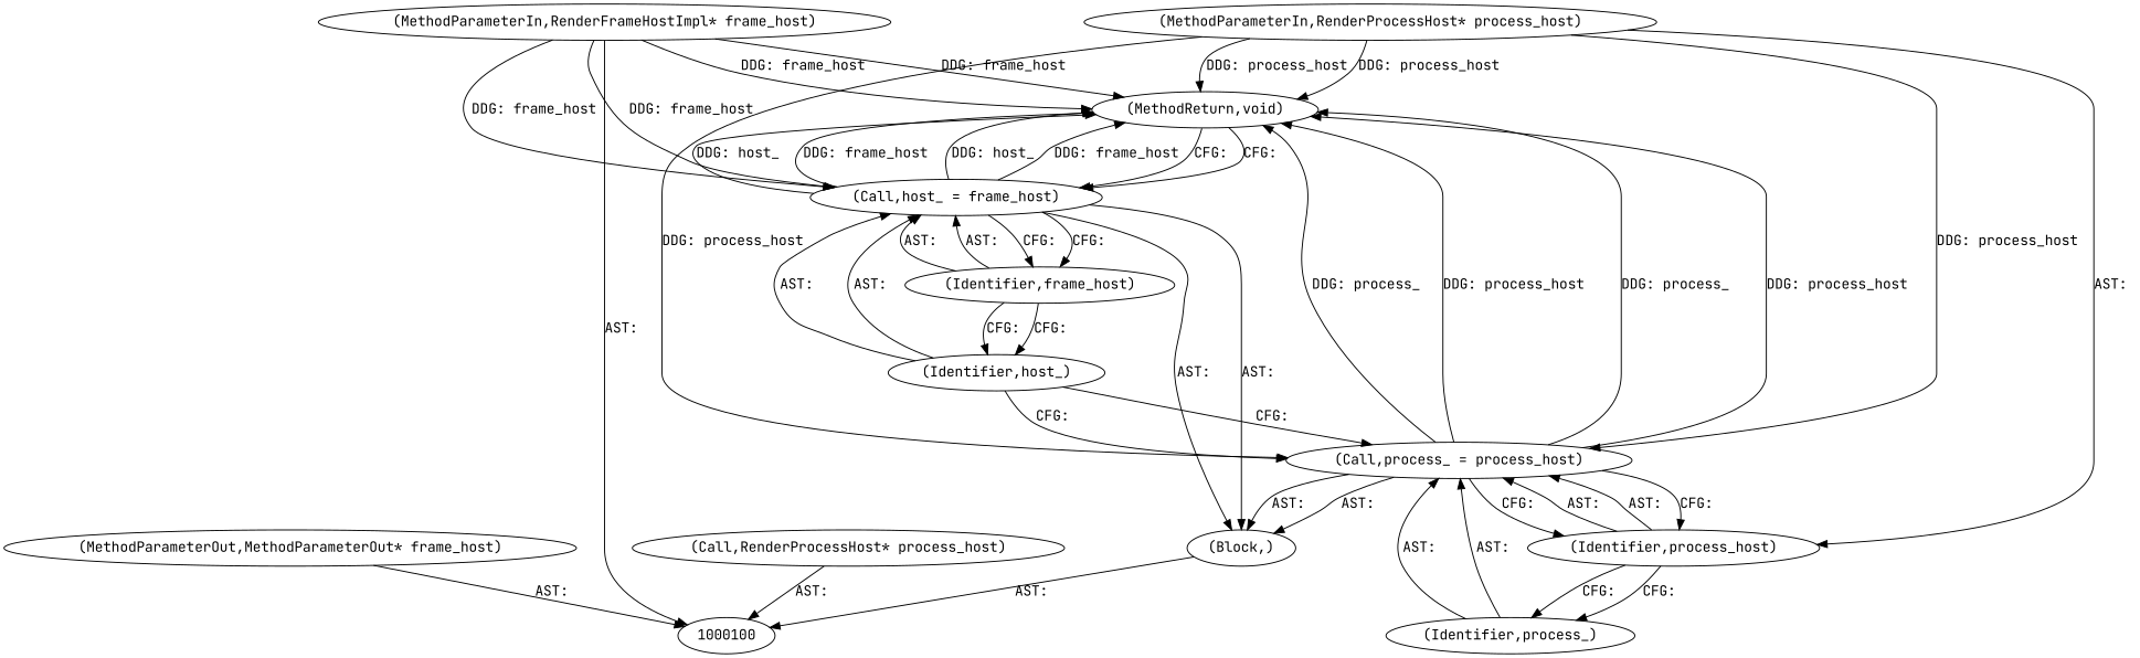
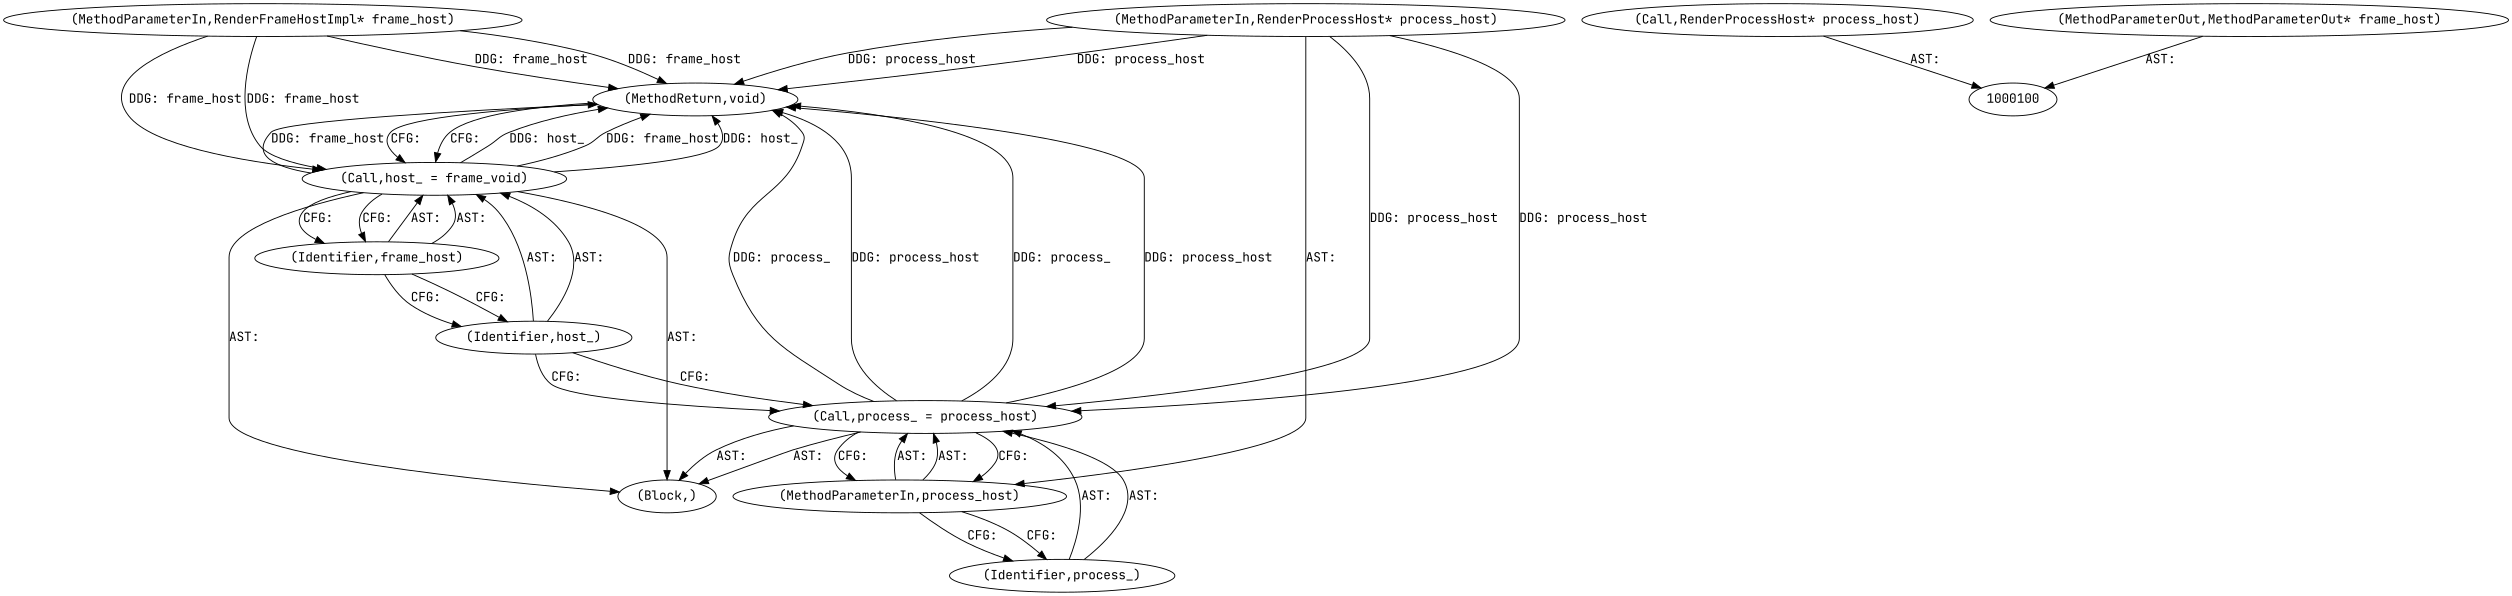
  digraph {
    fontname="JetBrains Mono"
    node [fontname="JetBrains Mono"]
    edge [fontname="JetBrains Mono"]
    n1 [label="(MethodReturn,void)"]
-   n2 [label="(Call,host_ = frame_host)"]
+   n2 [label="(Call,host_ = frame_void)"]
    n3 [label="(Block,)"]
    n4 [label="(Identifier,frame_host)"]
    n5 [label="(MethodParameterIn,RenderProcessHost* process_host)"]
    n6 [label="(Call,process_ = process_host)"]
-   n7 [label="(Identifier,process_host)"]
+   n7 [label="(MethodParameterIn,process_host)"]
    n8 [label="(Call,RenderProcessHost* process_host)"]
    1000100
    n10 [label="(MethodParameterIn,RenderFrameHostImpl* frame_host)"]
    n11 [label="(MethodParameterOut,MethodParameterOut* frame_host)"]
    n12 [label="(Identifier,process_)"]
    n13 [label="(Identifier,host_)"]
    n1 -> n2 [label="CFG: "]
    n1 -> n2 [label="CFG: "]
    n2 -> n1 [label="DDG: host_"]
    n2 -> n1 [label="DDG: frame_host"]
    n2 -> n1 [label="DDG: host_"]
    n2 -> n1 [label="DDG: frame_host"]
    n2 -> n3 [label="AST: "]
    n2 -> n3 [label="AST: "]
    n2 -> n4 [label="CFG: "]
    n2 -> n4 [label="CFG: "]
-   n3 -> 1000100 [label="AST: "]
    n4 -> n2 [label="AST: "]
    n4 -> n2 [label="AST: "]
    n4 -> n13 [label="CFG: "]
    n4 -> n13 [label="CFG: "]
    n5 -> n1 [label="DDG: process_host"]
    n5 -> n1 [label="DDG: process_host"]
    n5 -> n6 [label="DDG: process_host"]
    n5 -> n6 [label="DDG: process_host"]
    n5 -> n7 [label="AST: "]
    n6 -> n1 [label="DDG: process_"]
    n6 -> n1 [label="DDG: process_host"]
    n6 -> n1 [label="DDG: process_"]
    n6 -> n1 [label="DDG: process_host"]
    n6 -> n3 [label="AST: "]
    n6 -> n3 [label="AST: "]
    n6 -> n7 [label="CFG: "]
    n6 -> n7 [label="CFG: "]
    n7 -> n6 [label="AST: "]
    n7 -> n6 [label="AST: "]
    n7 -> n12 [label="CFG: "]
    n7 -> n12 [label="CFG: "]
    n8 -> 1000100 [label="AST: "]
    n10 -> n1 [label="DDG: frame_host"]
    n10 -> n1 [label="DDG: frame_host"]
    n10 -> n2 [label="DDG: frame_host"]
    n10 -> n2 [label="DDG: frame_host"]
-   n10 -> 1000100 [label="AST: "]
    n11 -> 1000100 [label="AST: "]
    n12 -> n6 [label="AST: "]
    n12 -> n6 [label="AST: "]
    n13 -> n2 [label="AST: "]
    n13 -> n2 [label="AST: "]
    n13 -> n6 [label="CFG: "]
    n13 -> n6 [label="CFG: "]
  }
